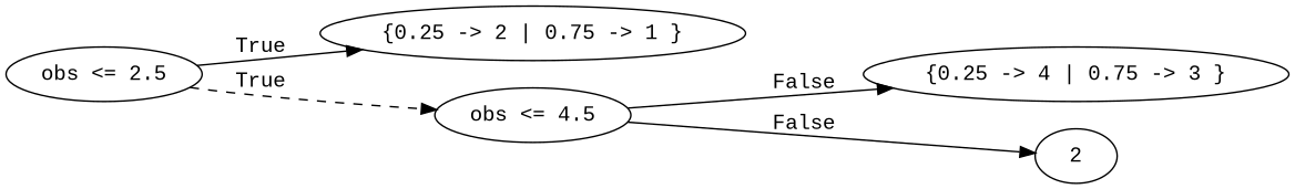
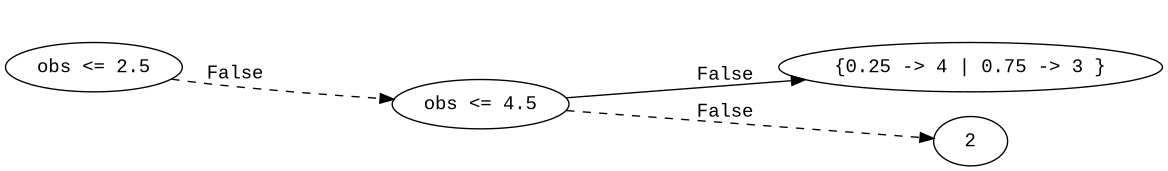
  digraph {
    fontname="Liberation Mono"
    rankdir=LR
    node [fontname="Liberation Mono"]
    edge [fontname="Liberation Mono"]
    n1 [label="obs <= 2.5"]
-   n2 [label="{0.25 -> 2 | 0.75 -> 1 }"]
    n3 [label="obs <= 4.5"]
    n4 [label="{0.25 -> 4 | 0.75 -> 3 }"]
    n5 [label=2]
-   n1 -> n2 [label=True]
-   n1 -> n3 [label=True style=dashed]
+   n1 -> n3 [label=False style=dashed]
    n3 -> n4 [label=False]
-   n3 -> n5 [label=False style=solid]
+   n3 -> n5 [label=False style=dashed]
  }
